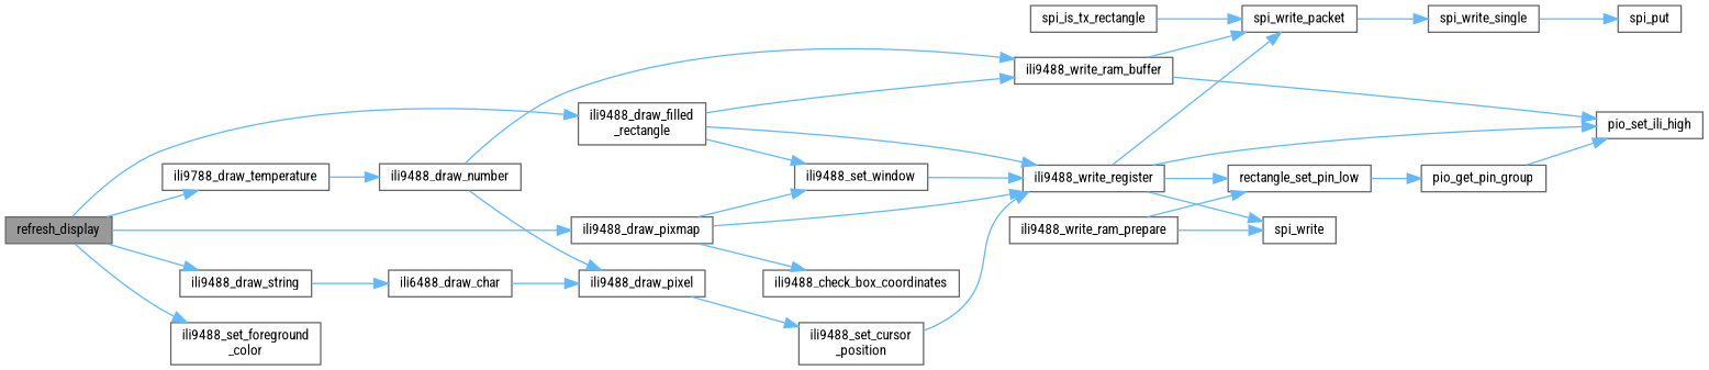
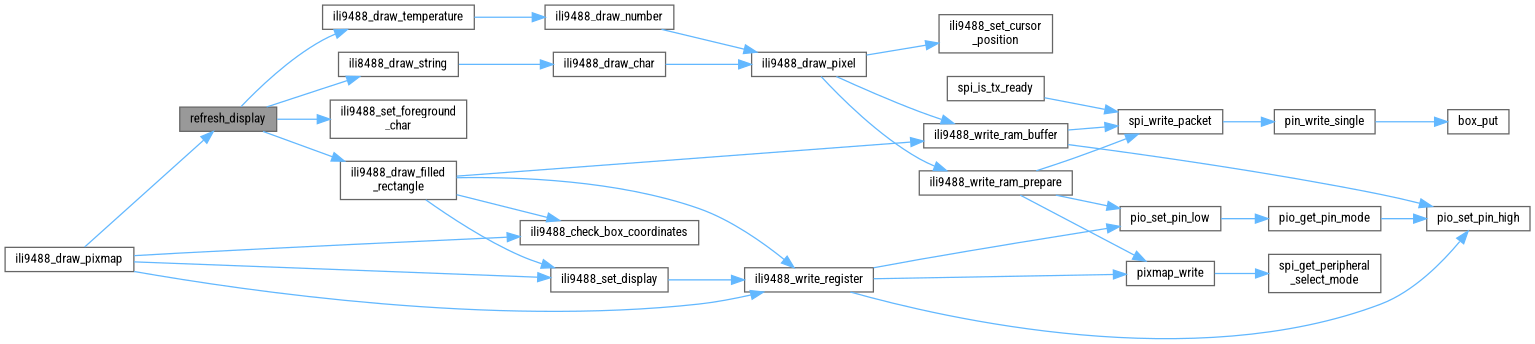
  digraph {
    fontname="Roboto Condensed"
    rankdir=LR
    node [color=grey40 fillcolor=white fontname="Roboto Condensed" fontsize=10 shape=box style=filled]
    edge [color=steelblue1 fontname="Roboto Condensed" fontsize=10 labelfontname=FreeSans labelfontsize=10 style=solid]
    n1 [color=gray40 fillcolor=grey60 fontcolor=black height=0.2 label=refresh_display width=0.4]
    n2 [height=0.2 label="ili9488_draw_filled\l_rectangle" width=0.4]
    n3 [height=0.2 label=ili9488_draw_pixmap width=0.4]
-   n4 [height=0.2 label=ili9488_draw_string width=0.4]
-   n5 [height=0.2 label=ili9788_draw_temperature width=0.4]
-   n6 [height=0.2 label="ili9488_set_foreground\l_color" width=0.4]
+   n4 [height=0.2 label=ili8488_draw_string width=0.4]
+   n5 [height=0.2 label=ili9488_draw_temperature width=0.4]
+   n6 [height=0.2 label="ili9488_set_foreground\l_char" width=0.4]
    n7 [height=0.2 label=ili9488_check_box_coordinates width=0.4]
-   n8 [height=0.2 label=ili9488_set_window width=0.4]
+   n8 [height=0.2 label=ili9488_set_display width=0.4]
    n9 [height=0.2 label=ili9488_write_ram_buffer width=0.4]
    n10 [height=0.2 label=ili9488_write_register width=0.4]
-   n11 [height=0.2 label=ili6488_draw_char width=0.4]
+   n11 [height=0.2 label=ili9488_draw_char width=0.4]
    n12 [height=0.2 label=ili9488_draw_number width=0.4]
-   n13 [height=0.2 label=pio_set_ili_high width=0.4]
+   n13 [height=0.2 label=pio_set_pin_high width=0.4]
    n14 [height=0.2 label=spi_write_packet width=0.4]
    n15 [height=0.2 label=ili9488_write_ram_prepare width=0.4]
-   n16 [height=0.2 label=rectangle_set_pin_low width=0.4]
-   n17 [height=0.2 label=spi_write width=0.4]
-   n18 [height=0.2 label=pio_get_pin_group width=0.4]
-   n20 [height=0.2 label=spi_write_single width=0.4]
-   n21 [height=0.2 label=spi_is_tx_rectangle width=0.4]
-   n22 [height=0.2 label=spi_put width=0.4]
+   n16 [height=0.2 label=pio_set_pin_low width=0.4]
+   n17 [height=0.2 label=pixmap_write width=0.4]
+   n18 [height=0.2 label=pio_get_pin_mode width=0.4]
+   n19 [height=0.2 label="spi_get_peripheral\l_select_mode" width=0.4]
+   n20 [height=0.2 label=pin_write_single width=0.4]
+   n21 [height=0.2 label=spi_is_tx_ready width=0.4]
+   n22 [height=0.2 label=box_put width=0.4]
    n23 [height=0.2 label=ili9488_draw_pixel width=0.4]
    n24 [height=0.2 label="ili9488_set_cursor\l_position" width=0.4]
    n1 -> n2
-   n1 -> n3
+   n3 -> n1
    n1 -> n4
    n1 -> n5
    n1 -> n6
+   n2 -> n7
    n2 -> n8
    n2 -> n9
    n2 -> n10
    n3 -> n7
    n3 -> n8
    n3 -> n10
    n4 -> n11
    n5 -> n12
    n8 -> n10
    n9 -> n13
    n9 -> n14
    n10 -> n13
-   n10 -> n14
+   n15 -> n14
    n10 -> n16
    n10 -> n17
    n11 -> n23
    n12 -> n23
    n14 -> n20
    n15 -> n16
    n15 -> n17
    n16 -> n18
+   n17 -> n19
    n18 -> n13
    n20 -> n22
    n21 -> n14
-   n12 -> n9
+   n23 -> n9
+   n23 -> n15
    n23 -> n24
-   n24 -> n10
  }
